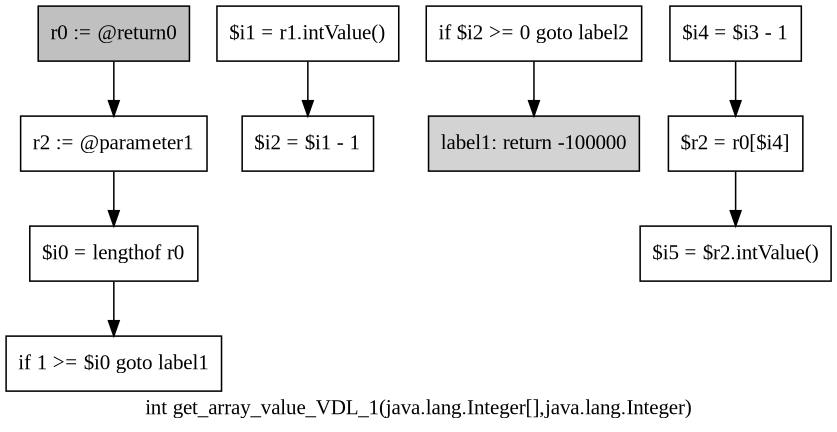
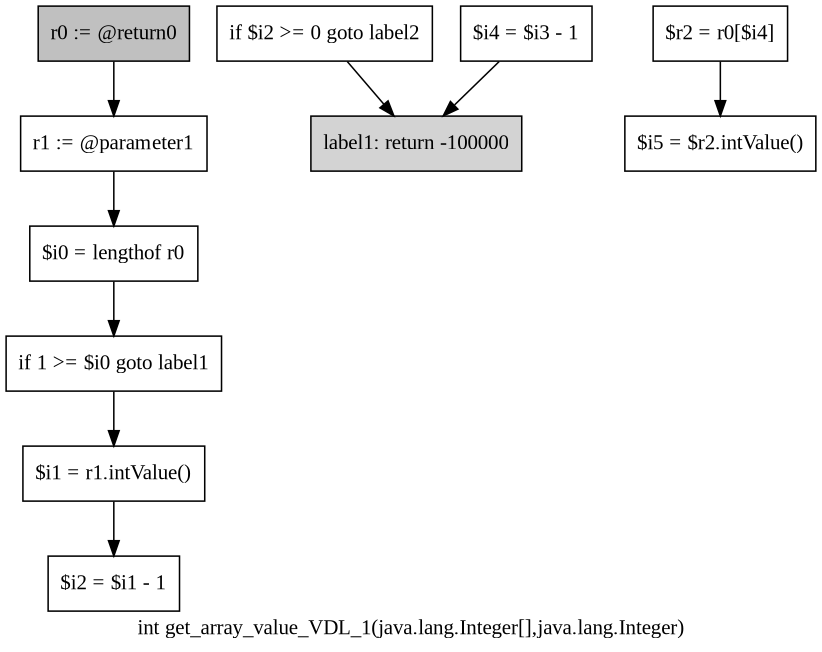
  digraph {
    fontname="Liberation Serif"
    label="int get_array_value_VDL_1(java.lang.Integer[],java.lang.Integer)"
    node [fontname="Liberation Serif" shape=box]
    edge [fontname="Liberation Serif"]
    n1 [fillcolor=gray label="r0 := @return0" style=filled]
-   n2 [label="r2 := @parameter1"]
+   n2 [label="r1 := @parameter1"]
    n3 [label="$i0 = lengthof r0"]
    n4 [label="if 1 >= $i0 goto label1"]
    n5 [label="$i1 = r1.intValue()"]
    n6 [label="$i2 = $i1 - 1"]
    n7 [fillcolor=lightgray label="label1: return -100000" style=filled]
    n8 [label="if $i2 >= 0 goto label2"]
    n9 [label="$i4 = $i3 - 1"]
    n10 [label="$r2 = r0[$i4]"]
    n11 [label="$i5 = $r2.intValue()"]
    n1 -> n2
    n2 -> n3
    n3 -> n4
+   n4 -> n5
    n5 -> n6
    n8 -> n7
-   n9 -> n10
+   n9 -> n7
    n10 -> n11
  }
